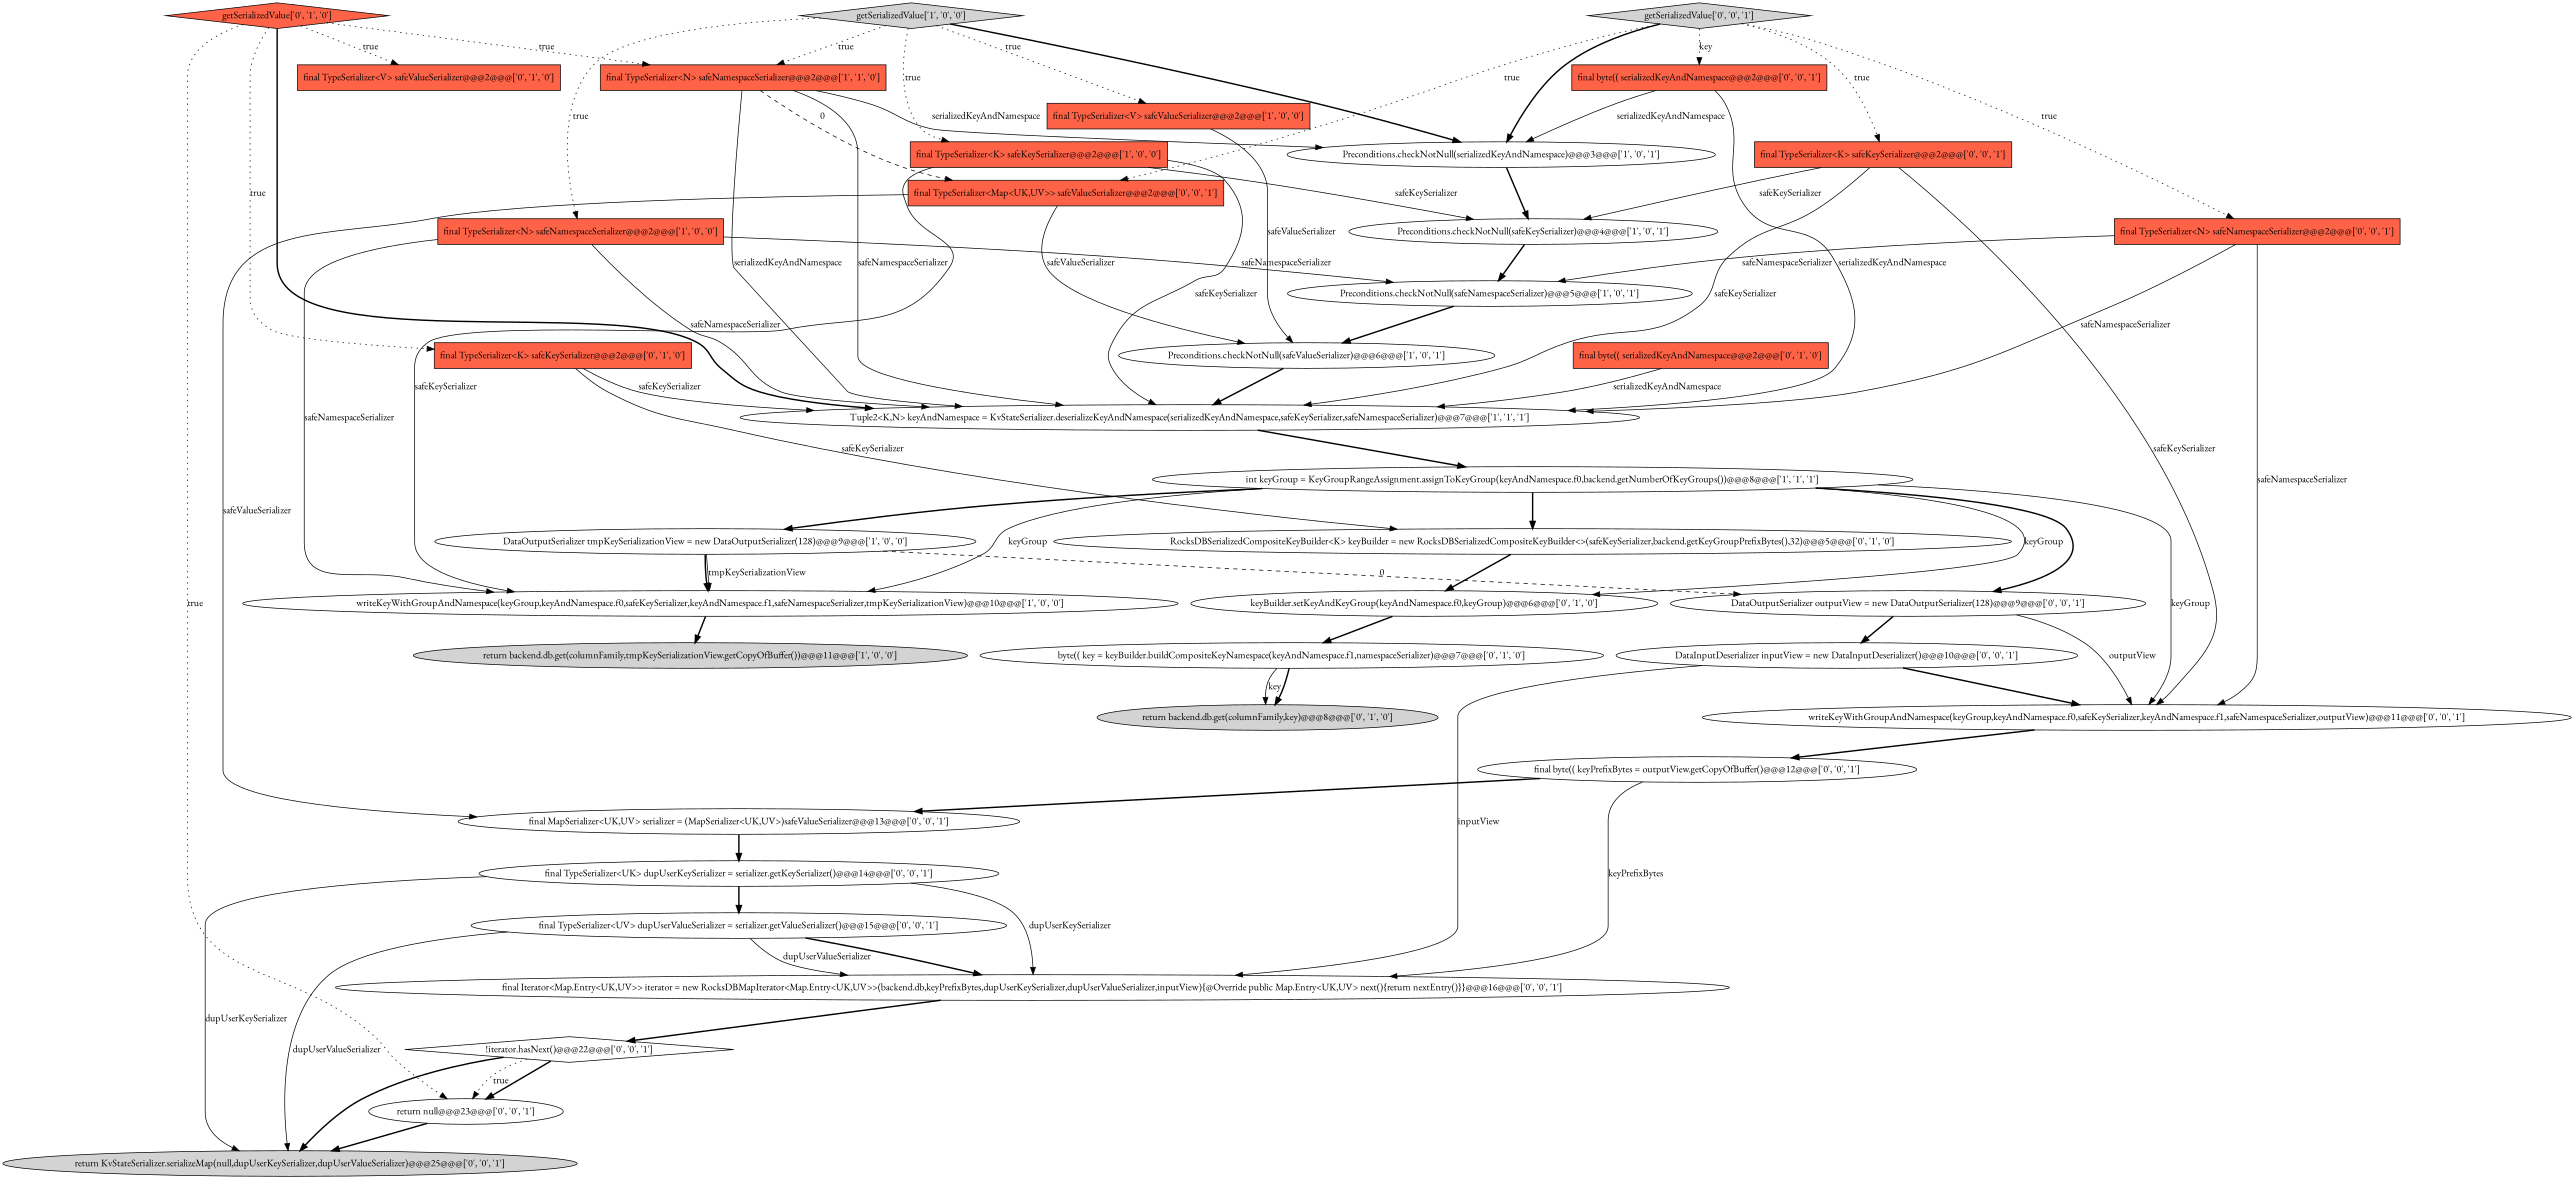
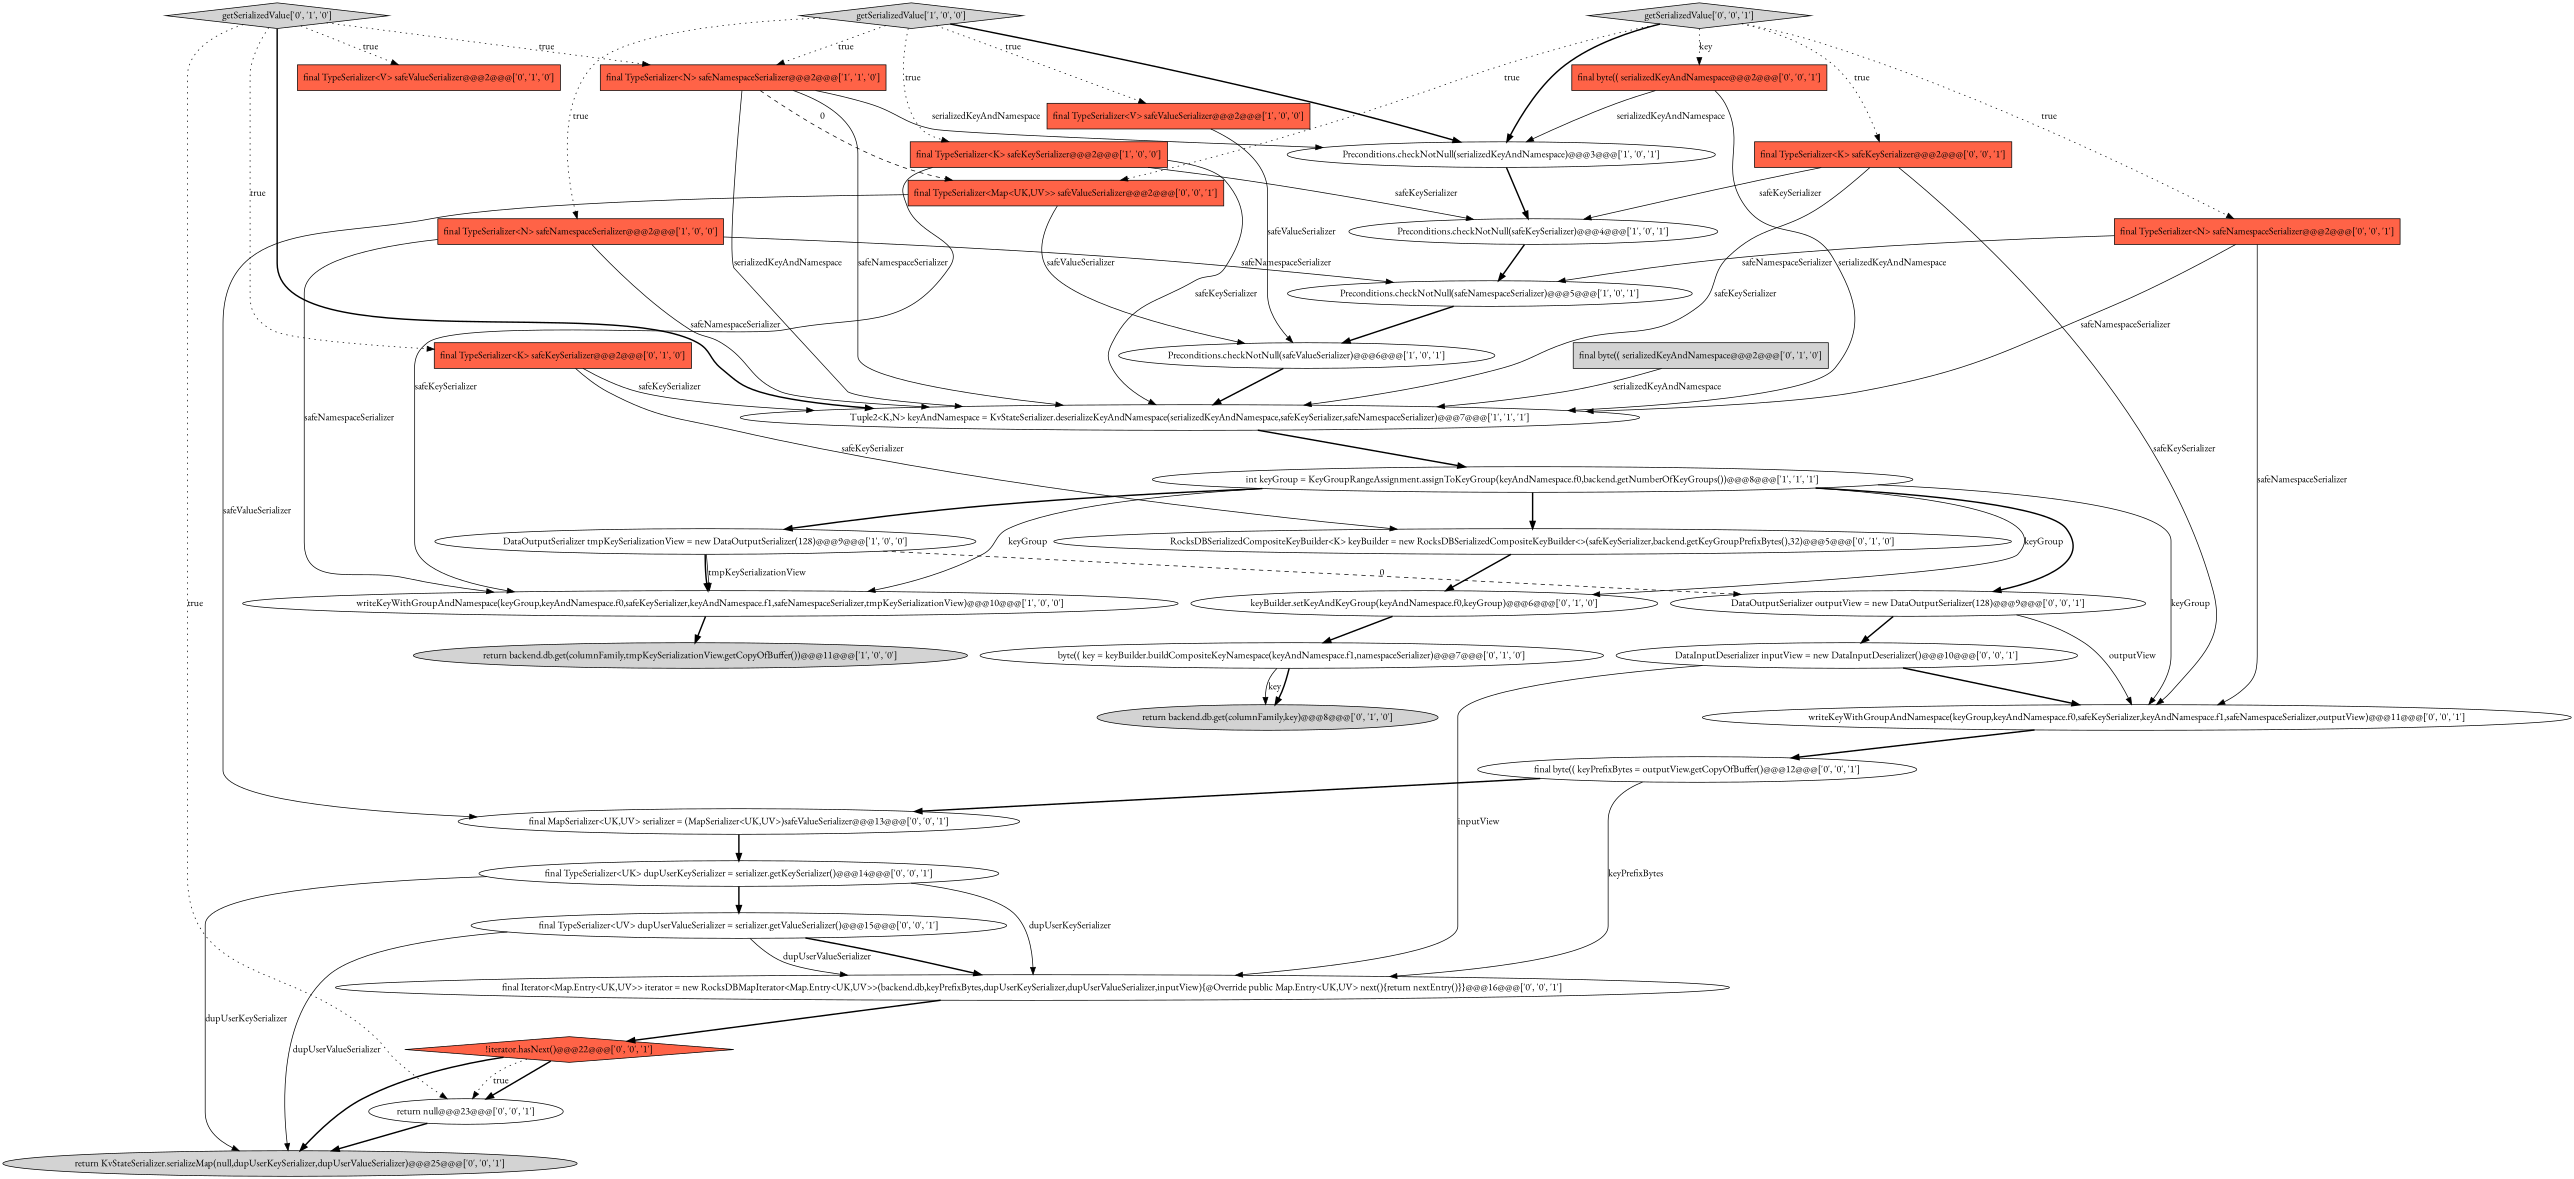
  digraph {
    fontname="EB Garamond"
    node [fillcolor=white fontname="EB Garamond" shape=ellipse style=filled]
    edge [fontname="EB Garamond" style=solid]
    n1 [fillcolor=tomato label="final TypeSerializer<V> safeValueSerializer@@@2@@@['1', '0', '0']" shape=box]
    n2 [label="Preconditions.checkNotNull(safeValueSerializer)@@@6@@@['1', '0', '1']"]
    n3 [label="Tuple2<K,N> keyAndNamespace = KvStateSerializer.deserializeKeyAndNamespace(serializedKeyAndNamespace,safeKeySerializer,safeNamespaceSerializer)@@@7@@@['1', '1', '1']"]
    n4 [fillcolor=tomato label="final TypeSerializer<N> safeNamespaceSerializer@@@2@@@['1', '0', '0']" shape=box]
    n5 [label="writeKeyWithGroupAndNamespace(keyGroup,keyAndNamespace.f0,safeKeySerializer,keyAndNamespace.f1,safeNamespaceSerializer,tmpKeySerializationView)@@@10@@@['1', '0', '0']"]
    n6 [label="Preconditions.checkNotNull(safeNamespaceSerializer)@@@5@@@['1', '0', '1']"]
    n7 [fillcolor=lightgray label="return backend.db.get(columnFamily,tmpKeySerializationView.getCopyOfBuffer())@@@11@@@['1', '0', '0']"]
    n8 [label="int keyGroup = KeyGroupRangeAssignment.assignToKeyGroup(keyAndNamespace.f0,backend.getNumberOfKeyGroups())@@@8@@@['1', '1', '1']"]
-   n9 [fillcolor=tomato label="getSerializedValue['0', '1', '0']" shape=diamond]
+   n9 [fillcolor=lightgray label="getSerializedValue['0', '1', '0']" shape=diamond]
    n10 [fillcolor=tomato label="final TypeSerializer<V> safeValueSerializer@@@2@@@['0', '1', '0']" shape=box]
    n11 [fillcolor=tomato label="final TypeSerializer<K> safeKeySerializer@@@2@@@['0', '1', '0']" shape=box]
    n12 [fillcolor=tomato label="final TypeSerializer<N> safeNamespaceSerializer@@@2@@@['1', '1', '0']" shape=box]
    n13 [label="return null@@@23@@@['0', '0', '1']"]
-   n14 [fillcolor=tomato label="final byte(( serializedKeyAndNamespace@@@2@@@['0', '1', '0']" shape=box]
+   n14 [fillcolor=lightgray label="final byte(( serializedKeyAndNamespace@@@2@@@['0', '1', '0']" shape=box]
    n15 [label="RocksDBSerializedCompositeKeyBuilder<K> keyBuilder = new RocksDBSerializedCompositeKeyBuilder<>(safeKeySerializer,backend.getKeyGroupPrefixBytes(),32)@@@5@@@['0', '1', '0']"]
    n16 [label="Preconditions.checkNotNull(serializedKeyAndNamespace)@@@3@@@['1', '0', '1']"]
    n17 [fillcolor=tomato label="final TypeSerializer<Map<UK,UV>> safeValueSerializer@@@2@@@['0', '0', '1']" shape=box]
    n18 [label="keyBuilder.setKeyAndKeyGroup(keyAndNamespace.f0,keyGroup)@@@6@@@['0', '1', '0']"]
    n19 [label="byte(( key = keyBuilder.buildCompositeKeyNamespace(keyAndNamespace.f1,namespaceSerializer)@@@7@@@['0', '1', '0']"]
    n20 [label="final Iterator<Map.Entry<UK,UV>> iterator = new RocksDBMapIterator<Map.Entry<UK,UV>>(backend.db,keyPrefixBytes,dupUserKeySerializer,dupUserValueSerializer,inputView){@Override public Map.Entry<UK,UV> next(){return nextEntry()}}@@@16@@@['0', '0', '1']"]
-   n21 [label="!iterator.hasNext()@@@22@@@['0', '0', '1']" shape=diamond]
+   n21 [fillcolor=tomato label="!iterator.hasNext()@@@22@@@['0', '0', '1']" shape=diamond]
    n22 [fillcolor=lightgray label="return KvStateSerializer.serializeMap(null,dupUserKeySerializer,dupUserValueSerializer)@@@25@@@['0', '0', '1']"]
    n23 [label="writeKeyWithGroupAndNamespace(keyGroup,keyAndNamespace.f0,safeKeySerializer,keyAndNamespace.f1,safeNamespaceSerializer,outputView)@@@11@@@['0', '0', '1']"]
    n24 [label="final byte(( keyPrefixBytes = outputView.getCopyOfBuffer()@@@12@@@['0', '0', '1']"]
    n25 [label="final MapSerializer<UK,UV> serializer = (MapSerializer<UK,UV>)safeValueSerializer@@@13@@@['0', '0', '1']"]
    n26 [label="DataOutputSerializer outputView = new DataOutputSerializer(128)@@@9@@@['0', '0', '1']"]
    n27 [label="DataInputDeserializer inputView = new DataInputDeserializer()@@@10@@@['0', '0', '1']"]
    n28 [fillcolor=tomato label="final byte(( serializedKeyAndNamespace@@@2@@@['0', '0', '1']" shape=box]
    n29 [label="Preconditions.checkNotNull(safeKeySerializer)@@@4@@@['1', '0', '1']"]
    n30 [label="final TypeSerializer<UK> dupUserKeySerializer = serializer.getKeySerializer()@@@14@@@['0', '0', '1']"]
    n31 [label="final TypeSerializer<UV> dupUserValueSerializer = serializer.getValueSerializer()@@@15@@@['0', '0', '1']"]
    n32 [fillcolor=lightgray label="getSerializedValue['0', '0', '1']" shape=diamond]
    n33 [fillcolor=tomato label="final TypeSerializer<K> safeKeySerializer@@@2@@@['0', '0', '1']" shape=box]
    n34 [fillcolor=tomato label="final TypeSerializer<N> safeNamespaceSerializer@@@2@@@['0', '0', '1']" shape=box]
    n35 [label="DataOutputSerializer tmpKeySerializationView = new DataOutputSerializer(128)@@@9@@@['1', '0', '0']"]
    n36 [fillcolor=tomato label="final TypeSerializer<K> safeKeySerializer@@@2@@@['1', '0', '0']" shape=box]
    n37 [fillcolor=lightgray label="return backend.db.get(columnFamily,key)@@@8@@@['0', '1', '0']"]
    n38 [fillcolor=lightgray label="getSerializedValue['1', '0', '0']" shape=diamond]
    n1 -> n2 [label=safeValueSerializer]
    n2 -> n3 [style=bold]
    n3 -> n8 [style=bold]
    n4 -> n3 [label=safeNamespaceSerializer]
    n4 -> n5 [label=safeNamespaceSerializer]
    n4 -> n6 [label=safeNamespaceSerializer]
    n5 -> n7 [style=bold]
    n6 -> n2 [style=bold]
    n8 -> n5 [label=keyGroup]
    n8 -> n15 [style=bold]
    n8 -> n18 [label=keyGroup]
    n8 -> n23 [label=keyGroup]
    n8 -> n26 [style=bold]
    n8 -> n35 [style=bold]
    n9 -> n3 [style=bold]
    n9 -> n10 [label=true style=dotted]
    n9 -> n11 [label=true style=dotted]
    n9 -> n12 [label=true style=dotted]
    n9 -> n13 [label=true style=dotted]
    n11 -> n3 [label=safeKeySerializer]
    n11 -> n15 [label=safeKeySerializer]
    n12 -> n3 [label=serializedKeyAndNamespace]
    n12 -> n3 [label=safeNamespaceSerializer]
    n12 -> n16 [label=serializedKeyAndNamespace]
    n12 -> n17 [label=0 style=dashed]
    n13 -> n22 [style=bold]
    n14 -> n3 [label=serializedKeyAndNamespace]
    n15 -> n18 [style=bold]
    n16 -> n29 [style=bold]
    n17 -> n2 [label=safeValueSerializer]
    n17 -> n25 [label=safeValueSerializer]
    n18 -> n19 [style=bold]
    n19 -> n37 [label=key]
    n19 -> n37 [style=bold]
    n20 -> n21 [style=bold]
    n21 -> n13 [style=bold]
    n21 -> n13 [label=true style=dotted]
    n21 -> n22 [style=bold]
    n23 -> n24 [style=bold]
    n24 -> n20 [label=keyPrefixBytes]
    n24 -> n25 [style=bold]
    n25 -> n30 [style=bold]
    n26 -> n23 [label=outputView]
    n26 -> n27 [style=bold]
    n27 -> n20 [label=inputView]
    n27 -> n23 [style=bold]
    n28 -> n3 [label=serializedKeyAndNamespace]
    n28 -> n16 [label=serializedKeyAndNamespace]
    n29 -> n6 [style=bold]
    n30 -> n20 [label=dupUserKeySerializer]
    n30 -> n22 [label=dupUserKeySerializer]
    n30 -> n31 [style=bold]
    n31 -> n20 [style=bold]
    n31 -> n20 [label=dupUserValueSerializer]
    n31 -> n22 [label=dupUserValueSerializer]
    n32 -> n16 [style=bold]
    n32 -> n17 [label=true style=dotted]
    n32 -> n28 [label=key style=dotted]
    n32 -> n33 [label=true style=dotted]
    n32 -> n34 [label=true style=dotted]
    n33 -> n3 [label=safeKeySerializer]
    n33 -> n23 [label=safeKeySerializer]
    n33 -> n29 [label=safeKeySerializer]
    n34 -> n3 [label=safeNamespaceSerializer]
    n34 -> n6 [label=safeNamespaceSerializer]
    n34 -> n23 [label=safeNamespaceSerializer]
    n35 -> n5 [label=tmpKeySerializationView]
    n35 -> n5 [style=bold]
    n35 -> n26 [label=0 style=dashed]
    n36 -> n3 [label=safeKeySerializer]
    n36 -> n5 [label=safeKeySerializer]
    n36 -> n29 [label=safeKeySerializer]
    n38 -> n1 [label=true style=dotted]
    n38 -> n4 [label=true style=dotted]
    n38 -> n12 [label=true style=dotted]
    n38 -> n16 [style=bold]
    n38 -> n36 [label=true style=dotted]
  }
